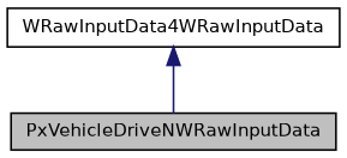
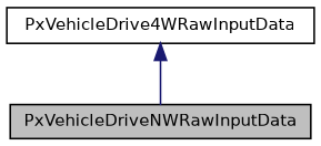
  digraph {
    node [color=black fontname=Helvetica fontsize=10 shape=record style=filled]
    n1 [fillcolor=grey75 fontcolor=black height=0.2 label=PxVehicleDriveNWRawInputData width=0.4]
-   n2 [fillcolor=white height=0.2 label=WRawInputData4WRawInputData width=0.4]
+   n2 [fillcolor=white height=0.2 label=PxVehicleDrive4WRawInputData width=0.4]
    n2 -> n1 [color=midnightblue dir=back fontname=Helvetica fontsize=10 labelfontname=Helvetica labelfontsize=10 style=solid]
  }
